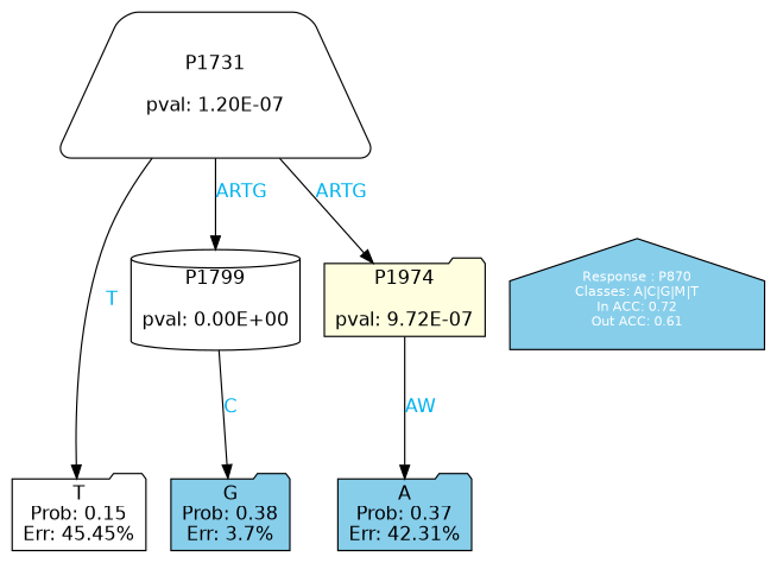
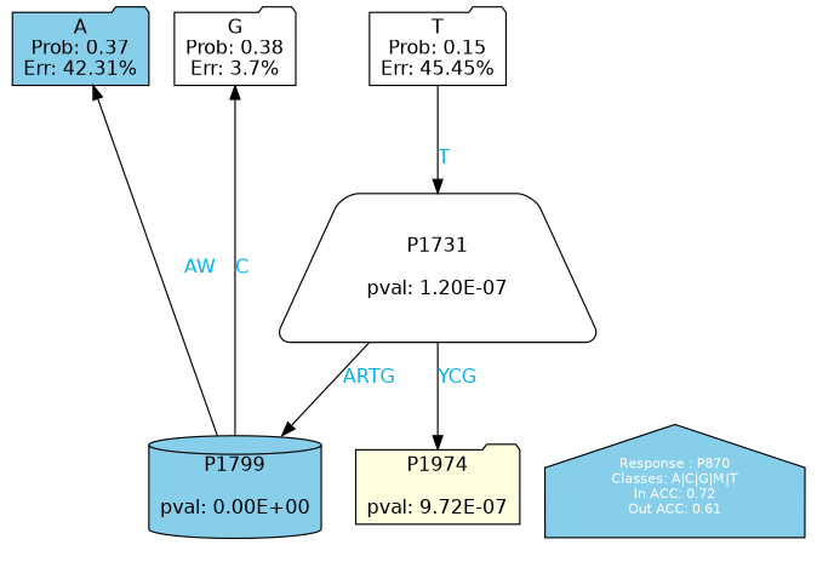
  digraph {
    ranksep=equally
    splines=polylines
    node [color=black fillcolor=skyblue fontname=helvetica shape=folder style="filled, rounded"]
    edge [fontcolor=deepskyblue2 fontname=helvetica style=solid]
    n1 [label="A\nProb: 0.37\nErr: 42.31%"]
    n2 [fillcolor=white label="T\nProb: 0.15\nErr: 45.45%"]
-   n3 [label="G\nProb: 0.38\nErr: 3.7%"]
+   n3 [fillcolor=white label="G\nProb: 0.38\nErr: 3.7%"]
    n4 [align=left fontcolor=white fontsize=10 label="Response : P870\nClasses: A|C|G|M|T\nIn ACC: 0.72\nOut ACC: 0.61\n" shape=house style=filled]
-   n5 [fillcolor=white label="P1799\n\npval: 0.00E+00" shape=cylinder]
+   n5 [label="P1799\n\npval: 0.00E+00" shape=cylinder]
    n6 [fillcolor=white label="P1731\n\npval: 1.20E-07" shape=trapezium]
    n7 [fillcolor=lightyellow label="P1974\n\npval: 9.72E-07"]
    subgraph sub_1 {
      rank=same
      n1
      n2
      n3
    }
    subgraph sub_2 {
      rank=same
      n4
      n5
    }
    n5 -> n3 [label=C]
-   n6 -> n2 [label=T]
+   n2 -> n6 [label=T]
    n6 -> n5 [label=ARTG]
-   n6 -> n7 [label=ARTG]
-   n7 -> n1 [label=AW]
+   n6 -> n7 [label=YCG]
+   n5 -> n1 [label=AW]
  }
